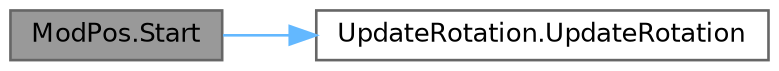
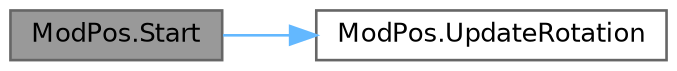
  digraph {
    rankdir=LR
    node [fontname=Helvetica fontsize=10 shape=box style=filled]
    n1 [color=gray40 fillcolor=grey60 fontcolor=black height=0.2 label="ModPos.Start" width=0.4]
-   n2 [color=grey40 fillcolor=white height=0.2 label="UpdateRotation.UpdateRotation" width=0.4]
+   n2 [color=grey40 fillcolor=white height=0.2 label="ModPos.UpdateRotation" width=0.4]
    n1 -> n2 [color=steelblue1 fontname=Helvetica fontsize=10 labelfontname=Helvetica labelfontsize=10 style=solid]
  }
